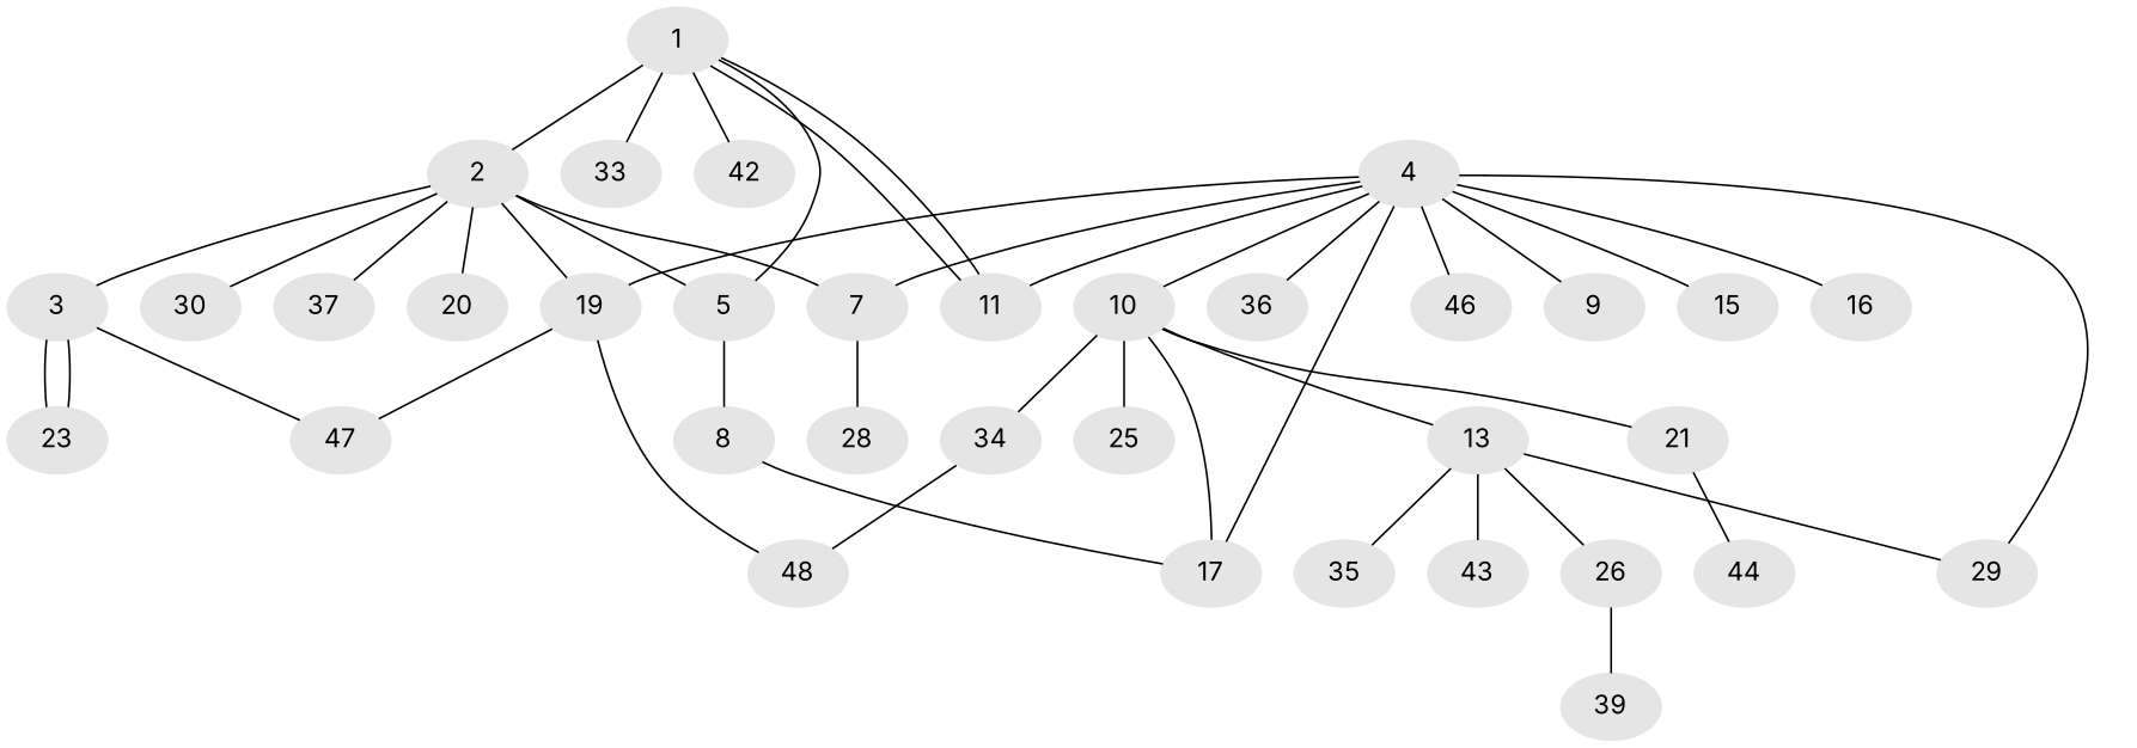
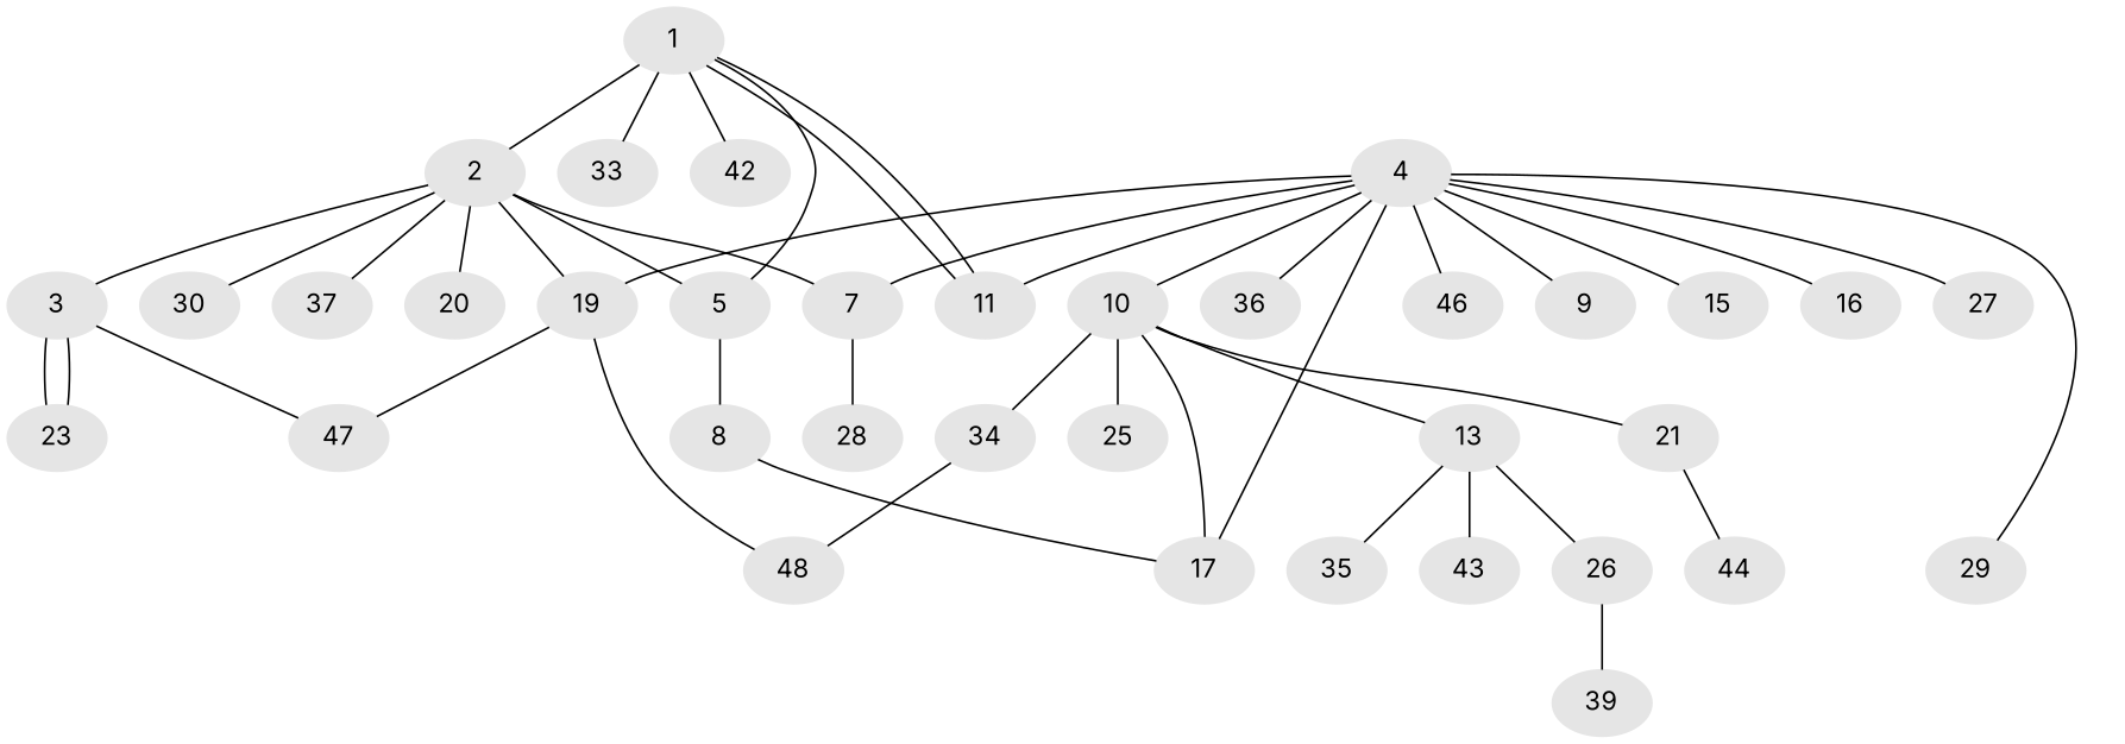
  graph {
    fontname=Inter
    node [color=gray90 fontname=Inter style=filled]
    edge [fontname=Inter]
    1 [super="+6"]
    2 [super="+18"]
    5
    11
    33
    42
    3 [super="+40"]
    7 [super="+49"]
    19 [super="+22"]
    20
    30
    37
    8 [super="+14"]
    23 [super="+50"]
    47
    4 [super="+32"]
    9
    10 [super="+12"]
    15
    16
    17 [super="+41"]
+   27
    29
    36
    46
    28 [super="+31"]
    48
    13 [super="+24"]
    21
    25
    34 [super="+45"]
    26
    35
    43
    44
    39
    1 -- 2 [weight=3]
    1 -- 5
    1 -- 11
    1 -- 11
    1 -- 33
    1 -- 42
    2 -- 5
    2 -- 3
    2 -- 7
    2 -- 19
    2 -- 20
    2 -- 30
    2 -- 37
    5 -- 8
    3 -- 23
    3 -- 23
    3 -- 47
    7 -- 28
    19 -- 47
    19 -- 48
    8 -- 17
    4 -- 11
    4 -- 7
    4 -- 19
    4 -- 9
    4 -- 10
    4 -- 15
    4 -- 16
    4 -- 17
+   4 -- 27
    4 -- 29
    4 -- 36
    4 -- 46
    10 -- 17
    10 -- 13
    10 -- 21
    10 -- 25
    10 -- 34
-   13 -- 29
    13 -- 26
    13 -- 35
    13 -- 43
    21 -- 44
    34 -- 48
    26 -- 39
  }
